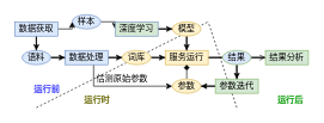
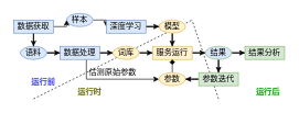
  <mxCell id="0" />
  <mxCell id="1" parent="0" />
  <mxCell id="2" value="" style="endArrow=none;dashed=1;html=1;rounded=0;" edge="1" parent="1"><mxGeometry width="50" height="50" relative="1" as="geometry"><mxPoint x="330" y="150" as="sourcePoint" /><mxPoint x="290" y="30" as="targetPoint" /></mxGeometry></mxCell>
  <mxCell id="3" value="" style="endArrow=none;dashed=1;html=1;rounded=0;" edge="1" parent="1"><mxGeometry width="50" height="50" relative="1" as="geometry"><mxPoint x="50" y="150" as="sourcePoint" /><mxPoint x="290" y="30" as="targetPoint" /></mxGeometry></mxCell>
  <mxCell id="4" value="" style="edgeStyle=orthogonalEdgeStyle;rounded=0;orthogonalLoop=1;jettySize=auto;html=1;" edge="1" parent="1" source="6" target="10"><mxGeometry relative="1" as="geometry" /></mxCell>
  <mxCell id="5" style="edgeStyle=orthogonalEdgeStyle;rounded=0;orthogonalLoop=1;jettySize=auto;html=1;entryX=0;entryY=0.5;entryDx=0;entryDy=0;" edge="1" parent="1" source="6" target="12"><mxGeometry relative="1" as="geometry"><Array as="points"><mxPoint x="130" y="120" /></Array></mxGeometry></mxCell>
  <mxCell id="6" value="数据处理" style="rounded=0;whiteSpace=wrap;html=1;fillColor=#dae8fc;strokeColor=#6c8ebf;" vertex="1" parent="1"><mxGeometry x="90" y="70" width="60" height="20" as="geometry" /></mxCell>
- <mxCell id="7" value="" style="edgeStyle=orthogonalEdgeStyle;rounded=0;orthogonalLoop=1;jettySize=auto;html=1;endArrow=none;" edge="1" parent="1" source="8" target="19"><mxGeometry relative="1" as="geometry" /></mxCell>
+ <mxCell id="7" value="" style="edgeStyle=orthogonalEdgeStyle;rounded=0;orthogonalLoop=1;jettySize=auto;html=1;" edge="1" parent="1" source="8" target="19"><mxGeometry relative="1" as="geometry" /></mxCell>
  <mxCell id="8" value="服务运行" style="rounded=0;whiteSpace=wrap;html=1;fillColor=#fff2cc;strokeColor=#d6b656;" vertex="1" parent="1"><mxGeometry x="230" y="70" width="60" height="20" as="geometry" /></mxCell>
  <mxCell id="9" value="" style="edgeStyle=orthogonalEdgeStyle;rounded=0;orthogonalLoop=1;jettySize=auto;html=1;" edge="1" parent="1" source="10" target="8"><mxGeometry relative="1" as="geometry"><Array as="points" /></mxGeometry></mxCell>
  <mxCell id="10" value="词库" style="ellipse;whiteSpace=wrap;html=1;fillColor=#fff2cc;strokeColor=#d6b656;" vertex="1" parent="1"><mxGeometry x="170" y="70" width="40" height="20" as="geometry" /></mxCell>
  <mxCell id="11" style="edgeStyle=orthogonalEdgeStyle;rounded=0;orthogonalLoop=1;jettySize=auto;html=1;entryX=0.5;entryY=1;entryDx=0;entryDy=0;endArrow=diamond;" edge="1" parent="1" source="12" target="8"><mxGeometry relative="1" as="geometry"><Array as="points"><mxPoint x="260" y="110" /><mxPoint x="260" y="110" /></Array></mxGeometry></mxCell>
  <mxCell id="12" value="参数" style="ellipse;whiteSpace=wrap;html=1;fillColor=#fff2cc;strokeColor=#d6b656;" vertex="1" parent="1"><mxGeometry x="240" y="110" width="40" height="20" as="geometry" /></mxCell>
  <mxCell id="13" value="" style="edgeStyle=orthogonalEdgeStyle;rounded=0;orthogonalLoop=1;jettySize=auto;html=1;" edge="1" parent="1" source="14" target="6"><mxGeometry relative="1" as="geometry" /></mxCell>
  <mxCell id="14" value="语料" style="ellipse;whiteSpace=wrap;html=1;fillColor=#dae8fc;strokeColor=#6c8ebf;" vertex="1" parent="1"><mxGeometry x="30" y="70" width="40" height="20" as="geometry" /></mxCell>
  <mxCell id="15" style="edgeStyle=orthogonalEdgeStyle;rounded=0;orthogonalLoop=1;jettySize=auto;html=1;entryX=1;entryY=0.5;entryDx=0;entryDy=0;" edge="1" parent="1" source="16" target="12"><mxGeometry relative="1" as="geometry" /></mxCell>
  <mxCell id="16" value="参数迭代" style="rounded=0;whiteSpace=wrap;html=1;fillColor=#d5e8d4;strokeColor=#82b366;" vertex="1" parent="1"><mxGeometry x="300" y="110" width="60" height="20" as="geometry" /></mxCell>
  <mxCell id="17" style="edgeStyle=orthogonalEdgeStyle;rounded=0;orthogonalLoop=1;jettySize=auto;html=1;entryX=0.5;entryY=0;entryDx=0;entryDy=0;" edge="1" parent="1" source="19" target="16"><mxGeometry relative="1" as="geometry" /></mxCell>
- <mxCell id="18" value="" style="edgeStyle=orthogonalEdgeStyle;rounded=0;orthogonalLoop=1;jettySize=auto;html=1;endArrow=open;" edge="1" parent="1" source="19" target="21"><mxGeometry relative="1" as="geometry" /></mxCell>
+ <mxCell id="18" value="" style="edgeStyle=orthogonalEdgeStyle;rounded=0;orthogonalLoop=1;jettySize=auto;html=1;" edge="1" parent="1" source="19" target="21"><mxGeometry relative="1" as="geometry" /></mxCell>
  <mxCell id="19" value="结果" style="ellipse;whiteSpace=wrap;html=1;fillColor=#dae8fc;strokeColor=#82b366;" vertex="1" parent="1"><mxGeometry x="310" y="70" width="40" height="20" as="geometry" /></mxCell>
  <mxCell id="20" value="估测原始参数" style="text;html=1;align=center;verticalAlign=middle;whiteSpace=wrap;rounded=0;" vertex="1" parent="1"><mxGeometry x="130" y="100" width="80" height="20" as="geometry" /></mxCell>
  <mxCell id="21" value="结果分析" style="rounded=0;whiteSpace=wrap;html=1;fillColor=#d5e8d4;strokeColor=#82b366;" vertex="1" parent="1"><mxGeometry x="370" y="70" width="60" height="20" as="geometry" /></mxCell>
  <mxCell id="22" style="edgeStyle=orthogonalEdgeStyle;rounded=0;orthogonalLoop=1;jettySize=auto;html=1;entryX=0.5;entryY=0;entryDx=0;entryDy=0;" edge="1" parent="1" source="23" target="8"><mxGeometry relative="1" as="geometry" /></mxCell>
  <mxCell id="23" value="模型" style="ellipse;whiteSpace=wrap;html=1;fillColor=#fff2cc;strokeColor=#d6b656;" vertex="1" parent="1"><mxGeometry x="240" y="30" width="40" height="20" as="geometry" /></mxCell>
  <mxCell id="24" style="edgeStyle=orthogonalEdgeStyle;rounded=0;orthogonalLoop=1;jettySize=auto;html=1;entryX=0;entryY=0.5;entryDx=0;entryDy=0;" edge="1" parent="1" source="25" target="27"><mxGeometry relative="1" as="geometry" /></mxCell>
  <mxCell id="25" value="样本" style="ellipse;whiteSpace=wrap;html=1;fillColor=#dae8fc;strokeColor=#6c8ebf;" vertex="1" parent="1"><mxGeometry x="100" y="20" width="40" height="20" as="geometry" /></mxCell>
  <mxCell id="26" style="edgeStyle=orthogonalEdgeStyle;rounded=0;orthogonalLoop=1;jettySize=auto;html=1;entryX=0;entryY=0.5;entryDx=0;entryDy=0;" edge="1" parent="1" source="27" target="23"><mxGeometry relative="1" as="geometry" /></mxCell>
- <mxCell id="27" value="深度学习" style="rounded=0;whiteSpace=wrap;html=1;fillColor=#d5e8d4;strokeColor=#6c8ebf;" vertex="1" parent="1"><mxGeometry x="160" y="30" width="60" height="20" as="geometry" /></mxCell>
+ <mxCell id="27" value="深度学习" style="rounded=0;whiteSpace=wrap;html=1;fillColor=#dae8fc;strokeColor=#6c8ebf;" vertex="1" parent="1"><mxGeometry x="160" y="30" width="60" height="20" as="geometry" /></mxCell>
  <mxCell id="28" style="edgeStyle=orthogonalEdgeStyle;rounded=0;orthogonalLoop=1;jettySize=auto;html=1;entryX=0.5;entryY=0;entryDx=0;entryDy=0;" edge="1" parent="1" source="30" target="14"><mxGeometry relative="1" as="geometry" /></mxCell>
  <mxCell id="29" style="edgeStyle=orthogonalEdgeStyle;rounded=0;orthogonalLoop=1;jettySize=auto;html=1;entryX=0;entryY=0.5;entryDx=0;entryDy=0;" edge="1" parent="1" source="30" target="25"><mxGeometry relative="1" as="geometry" /></mxCell>
  <mxCell id="30" value="数据获取" style="rounded=0;whiteSpace=wrap;html=1;fillColor=#dae8fc;strokeColor=#6c8ebf;" vertex="1" parent="1"><mxGeometry x="20" y="30" width="60" height="20" as="geometry" /></mxCell>
  <mxCell id="31" value="运行前" style="text;html=1;align=center;verticalAlign=middle;whiteSpace=wrap;rounded=0;fontStyle=1;fontColor=#3333FF;" vertex="1" parent="1"><mxGeometry x="40" y="115" width="50" height="20" as="geometry" /></mxCell>
  <mxCell id="32" value="运行时" style="text;html=1;align=center;verticalAlign=middle;whiteSpace=wrap;rounded=0;fontStyle=1;fontColor=#666600;" vertex="1" parent="1"><mxGeometry x="110" y="130" width="50" height="20" as="geometry" /></mxCell>
  <mxCell id="33" value="运行后" style="text;html=1;align=center;verticalAlign=middle;whiteSpace=wrap;rounded=0;fontStyle=1;fontColor=#009900;" vertex="1" parent="1"><mxGeometry x="380" y="130" width="50" height="20" as="geometry" /></mxCell>
